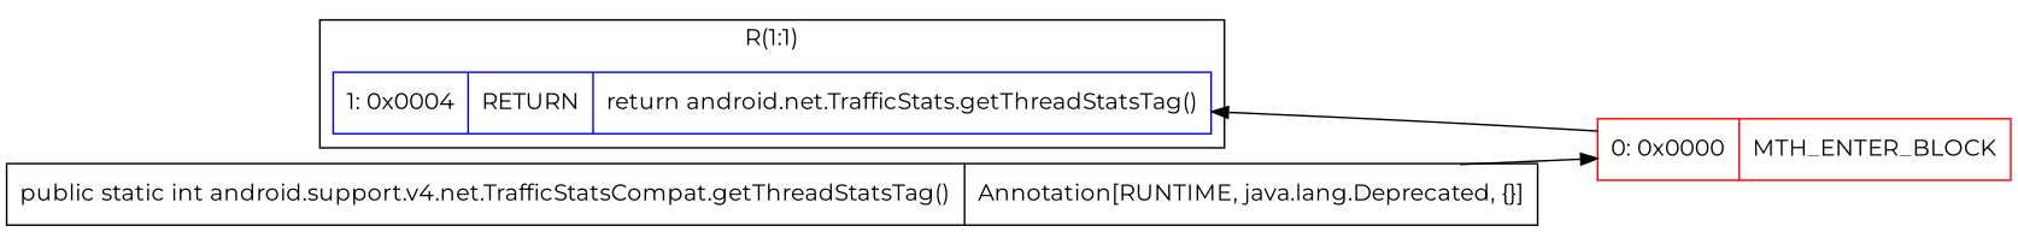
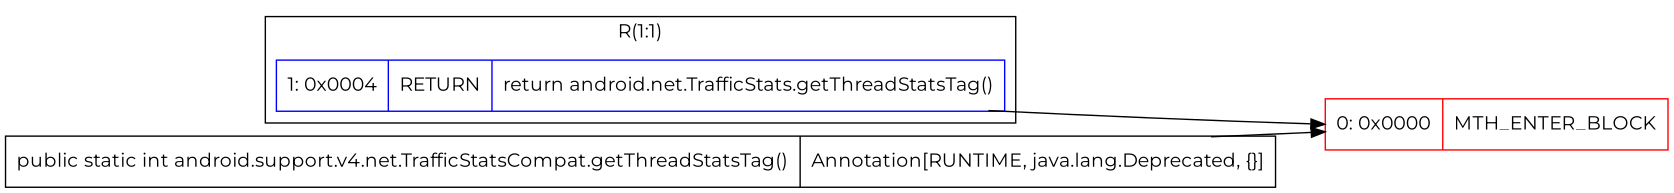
  digraph {
    rankdir=LR
    fontname=Montserrat
    node [shape=record fontname=Montserrat]
    edge [fontname=Montserrat]
    n1 [color=blue label="{1\:\ 0x0004|RETURN\l|return android.net.TrafficStats.getThreadStatsTag()\l}"]
    n2 [color=red label="{0\:\ 0x0000|MTH_ENTER_BLOCK\l}"]
    n3 [label="{public static int android.support.v4.net.TrafficStatsCompat.getThreadStatsTag()  | Annotation[RUNTIME, java.lang.Deprecated, \{\}]\l}"]
    subgraph cluster_1 {
      label="R(1:1)"
      n1
    }
-   n2 -> n1
+   n1 -> n2
    n3 -> n2
  }
